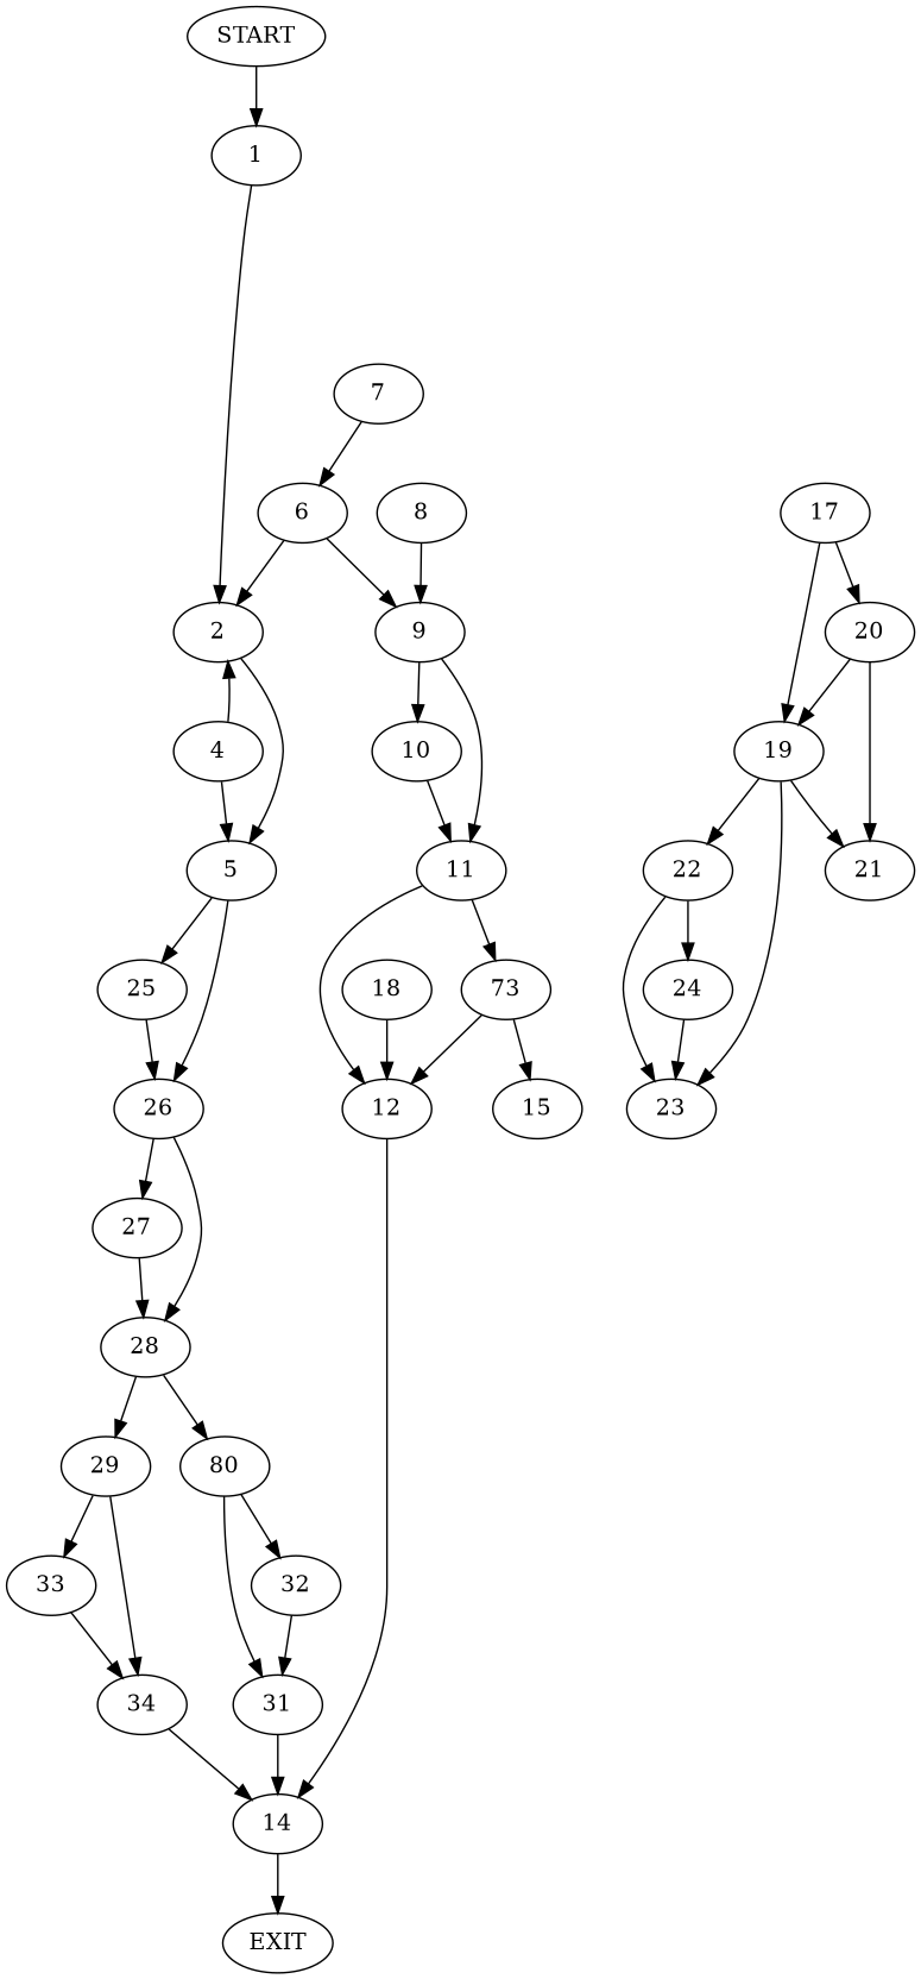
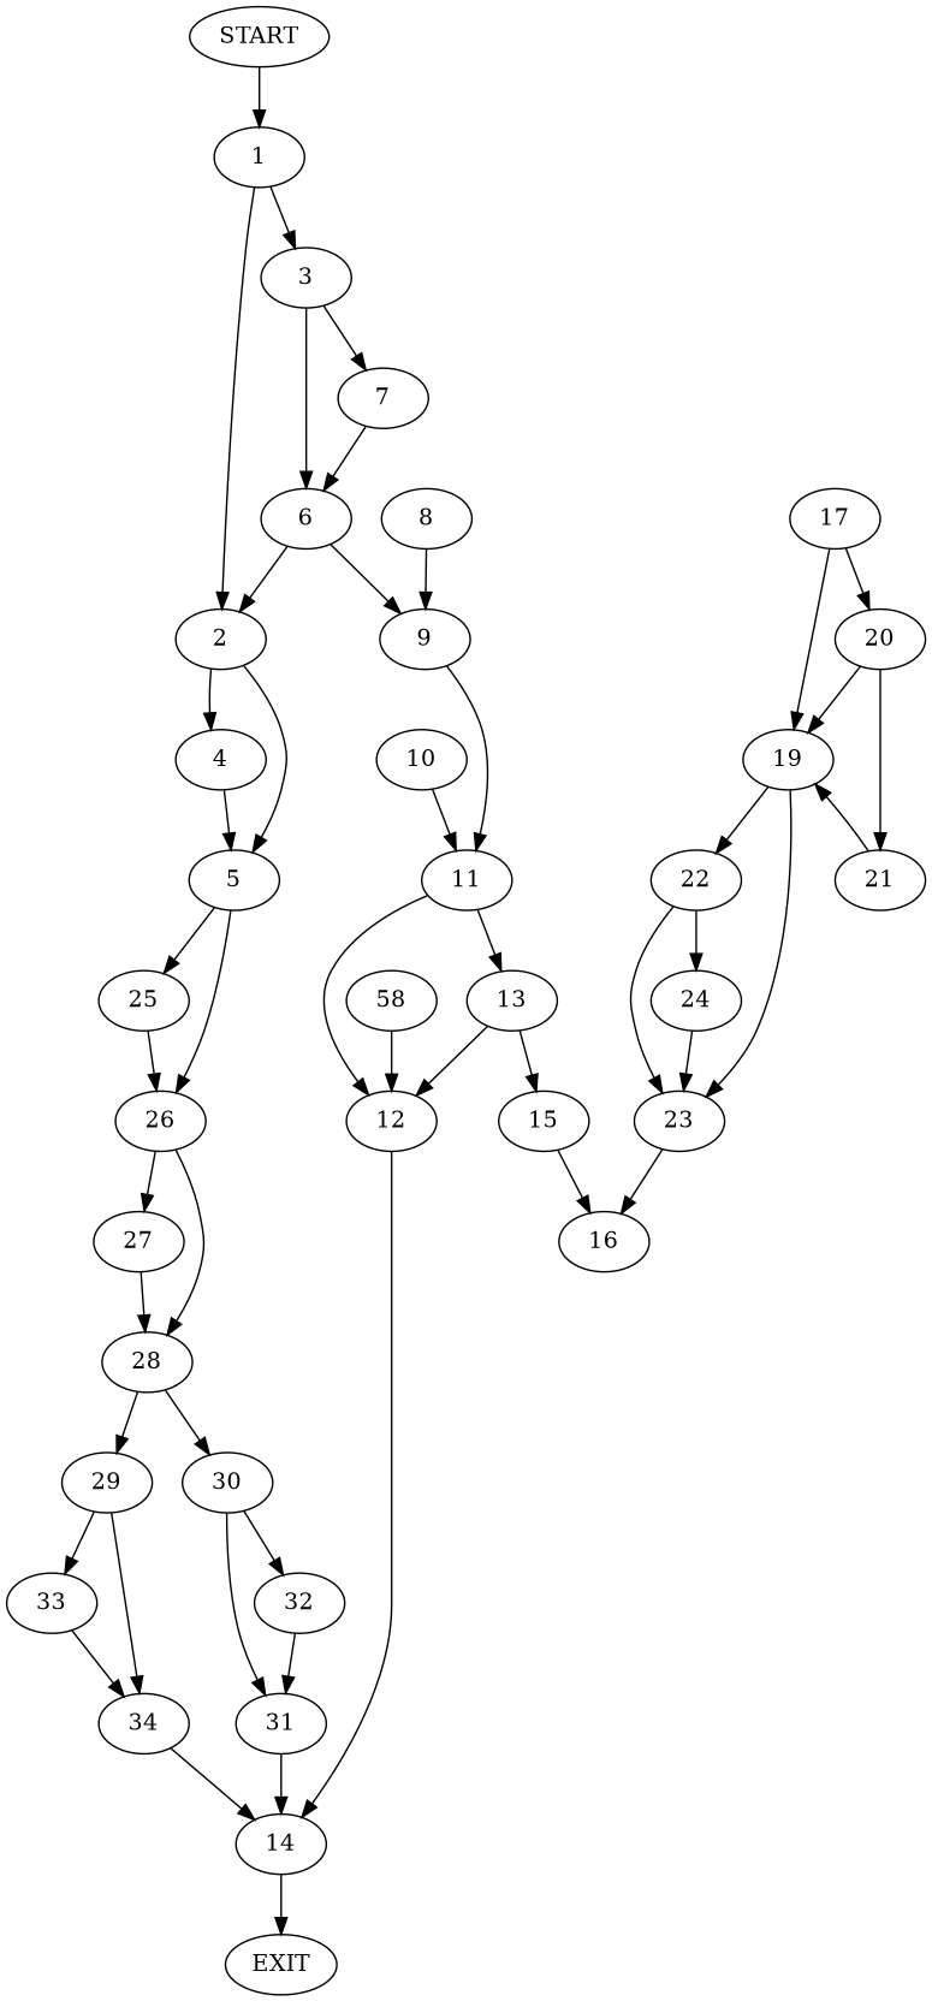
  digraph {
    n1 [label=START]
    1
    2
+   3
    n5 [label=EXIT]
    4
    5
    6
    7
    25
    26
    9
    27
    28
    8
    10
    11
    12
-   13 [label=73]
+   13
    14
    15
+   16
    17
    19
    20
-   18
+   18 [label=58]
    22
    23
    21
    24
    29
-   30 [label=80]
+   30
    33
    34
    31
    32
    n1 -> 1
    1 -> 2
-   4 -> 2
+   1 -> 3
+   2 -> 4
    2 -> 5
+   3 -> 6
+   3 -> 7
    4 -> 5
    5 -> 25
    5 -> 26
    6 -> 2
    6 -> 9
    7 -> 6
    25 -> 26
    26 -> 27
    26 -> 28
-   9 -> 10
    9 -> 11
    27 -> 28
    28 -> 29
    28 -> 30
    8 -> 9
    10 -> 11
    11 -> 12
    11 -> 13
    12 -> 14
    13 -> 12
    13 -> 15
    14 -> n5
+   15 -> 16
    17 -> 19
    17 -> 20
    19 -> 22
    19 -> 23
    20 -> 19
    20 -> 21
    18 -> 12
    22 -> 23
    22 -> 24
-   19 -> 21
+   23 -> 16
+   21 -> 19
    24 -> 23
    29 -> 33
    29 -> 34
    30 -> 31
    30 -> 32
    33 -> 34
    34 -> 14
    31 -> 14
    32 -> 31
  }
